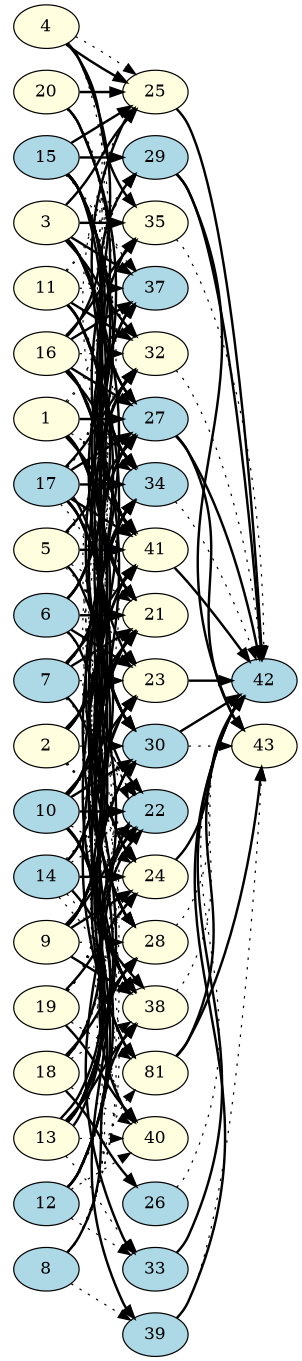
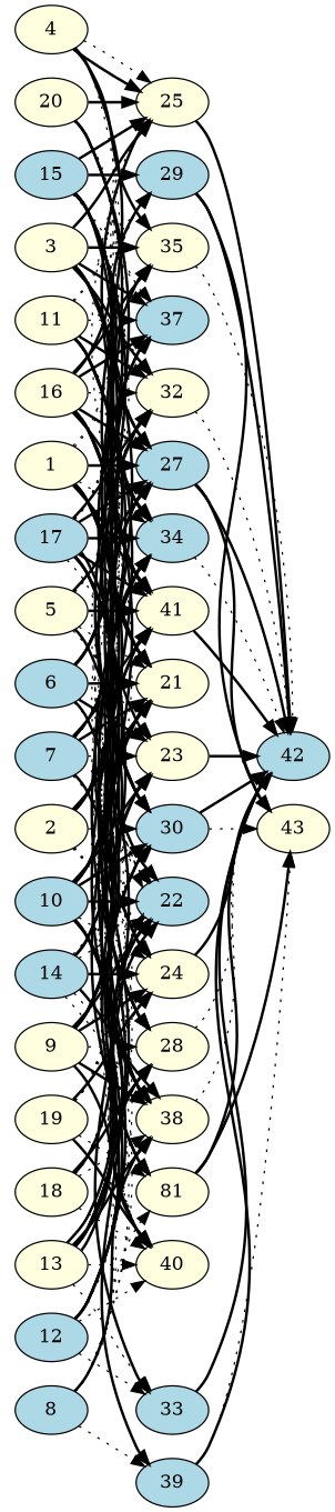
  digraph {
    rankdir=LR
    node [alpha=0.09 fillcolor=lightyellow style=filled]
    edge [style=bold]
    1 [alpha=0.03 expect_size=9485506204979430]
    21 [alpha=0.06 expect_size=308643144461713408000]
    24 [alpha=0.12 expect_size=34488748515262464000]
    27 [alpha=0.07 expect_size=9219959049682944000 fillcolor=lightblue]
    28 [alpha=0.03 expect_size=523776174984301120]
    29 [alpha=0.17 expect_size=1550243225443237888000 fillcolor=lightblue]
    34 [alpha=0.05 expect_size=23958158826669080576 fillcolor=lightblue]
    37 [alpha=0.16 expect_size=235766486698937024512 fillcolor=lightblue]
    41 [alpha=0.02 expect_size=43125174044515408]
    42 [alpha=0.07 expect_size=386835249215953792 fillcolor=lightblue]
    43 [alpha=0.18 expect_size=97829281991306784]
    2 [alpha=0.19 expect_size=2219288718173576101888]
    30 [alpha=0.01 expect_size=5412084969884343 fillcolor=lightblue]
    38 [alpha=0.15 expect_size=804658464741556480]
    3 [alpha=0.04 expect_size=28067033522820340]
    22 [alpha=0.11 expect_size=64193680631217912 fillcolor=lightblue]
    25 [alpha=0.13 expect_size=7647626123471142]
    32 [alpha=0.06 expect_size=2149915389763518464000]
    35 [alpha=0.12 expect_size=1887303423317926656]
    40 [alpha=0.18 expect_size=539088807457325888]
    4 [alpha=0.13 expect_size=566386910805622784000]
    5 [alpha=0.03 expect_size=281048086156661088]
    23 [expect_size=725150674040985223168]
    n24 [expect_size=57428512761630949376 label=81]
    6 [alpha=0.10 expect_size=785741938183955584 fillcolor=lightblue]
    33 [expect_size=25849845898924785664 fillcolor=lightblue]
    7 [alpha=0.07 expect_size=13569887077016064 fillcolor=lightblue]
    8 [alpha=0.11 expect_size=14552925914529192 fillcolor=lightblue]
    39 [expect_size=280690844325266849792 fillcolor=lightblue]
    9 [alpha=0.11 expect_size=288537262434363712]
    10 [alpha=0.14 expect_size=813110231183495528448 fillcolor=lightblue]
    11 [alpha=0.07 expect_size=380951779243130944]
    12 [alpha=0.10 expect_size=1908411941091534592 fillcolor=lightblue]
    13 [alpha=0.04 expect_size=6181051604806656]
    14 [alpha=0.13 expect_size=1047968892311400576 fillcolor=lightblue]
    15 [alpha=0.13 expect_size=437291464536493129728 fillcolor=lightblue]
    16 [alpha=0.08 expect_size=859878644599450496]
    17 [alpha=0.02 expect_size=595888019914238976 fillcolor=lightblue]
    18 [alpha=0.02 expect_size=6114562928459342]
-   26 [alpha=0.16 expect_size=78310052671183126528 fillcolor=lightblue]
    19 [expect_size=16250994028558632]
    20 [alpha=0.19 expect_size=62853464244833222656]
    1 -> 21
    1 -> 24
    1 -> 27
    1 -> 28
    1 -> 29 [style=dotted]
    1 -> 34 [style=dotted]
    1 -> 37 [style=dotted]
    1 -> 41
    24 -> 42
    27 -> 42
    27 -> 43
    28 -> 42 [style=dotted]
    29 -> 42
    29 -> 43
    34 -> 42 [style=dotted]
    41 -> 42
    2 -> 21
    2 -> 24 [style=dotted]
    2 -> 27
    2 -> 28 [style=dotted]
    2 -> 34 [style=dotted]
    2 -> 37
    2 -> 30 [style=dotted]
    2 -> 38 [style=dotted]
    30 -> 42
    30 -> 43 [style=dotted]
    38 -> 42 [style=dotted]
    3 -> 27
    3 -> 28
    3 -> 34
    3 -> 37
    3 -> 41
    3 -> 22 [style=dotted]
    3 -> 25
    3 -> 32
    3 -> 35
    3 -> 40 [style=dotted]
    25 -> 42
    32 -> 42 [style=dotted]
    35 -> 42 [style=dotted]
    4 -> 27 [style=dotted]
    4 -> 41
    4 -> 25
    4 -> 25 [style=dotted]
    4 -> 32 [style=dotted]
    4 -> 35
    4 -> 40 [style=dotted]
    5 -> 21 [style=dotted]
    5 -> 27
    5 -> 41
    5 -> 38 [style=dotted]
    5 -> 32 [style=dotted]
    5 -> 35 [style=dotted]
    5 -> 23 [style=dotted]
    5 -> n24
    23 -> 42
    n24 -> 42
    n24 -> 43
    6 -> 21
    6 -> 24 [style=dotted]
    6 -> 22 [style=dotted]
    6 -> 25
    6 -> 32
    6 -> 35
    6 -> 23
    6 -> 33
    33 -> 42
    7 -> 21
    7 -> 24 [style=dotted]
    7 -> 34
    7 -> 37 [style=dotted]
    7 -> 41
    7 -> 38
    7 -> 22 [style=dotted]
    7 -> 32 [style=dotted]
    7 -> 23 [style=dotted]
    8 -> 21 [style=dotted]
    8 -> 24 [style=dotted]
    8 -> 28 [style=dotted]
    8 -> 41 [style=dotted]
    8 -> 38
    8 -> n24 [style=dotted]
    8 -> 39 [style=dotted]
    39 -> 42
    39 -> 43 [style=dotted]
    9 -> 21
    9 -> 24
    9 -> 28 [style=dotted]
    9 -> 34
    9 -> 41
    9 -> 30 [style=dotted]
    9 -> 38
    9 -> 22
+   9 -> 40
    9 -> 23
    10 -> 21
    10 -> 24 [style=dotted]
    10 -> 34
    10 -> 37 [style=dotted]
    10 -> 30
    10 -> 38
    10 -> 22
    10 -> 25 [style=dotted]
    10 -> 32
    10 -> 40
    10 -> 23
    10 -> 39
    11 -> 21
    11 -> 24
    11 -> 29 [style=dotted]
    11 -> 34 [style=dotted]
    11 -> 37 [style=dotted]
    11 -> 30 [style=dotted]
    11 -> 38
    11 -> 22 [style=dotted]
    11 -> 25 [style=dotted]
    11 -> 32
    12 -> 21
    12 -> 34 [style=dotted]
    12 -> 30
    12 -> 38 [style=dotted]
    12 -> 22 [style=dotted]
    12 -> 40 [style=dotted]
    12 -> 23
    12 -> 33 [style=dotted]
    13 -> 27 [style=dotted]
    13 -> 28
    13 -> 34
    13 -> 41
    13 -> 30
    13 -> 38
    13 -> 22
    13 -> 22
    13 -> 40 [style=dotted]
    13 -> 33 [style=dotted]
    14 -> 24
    14 -> 27
    14 -> 37
    14 -> 41 [style=dotted]
    14 -> 30 [style=dotted]
    14 -> 38 [style=dotted]
    14 -> 38
    14 -> 22 [style=dotted]
    14 -> n24 [style=dotted]
    15 -> 27
    15 -> 29
    15 -> 34
    15 -> 37 [style=dotted]
    15 -> 41
    15 -> 30
    15 -> 38
    15 -> 22 [style=dotted]
    15 -> 25
    15 -> 32 [style=dotted]
    15 -> 23
    16 -> 21
    16 -> 24 [style=dotted]
    16 -> 27
    16 -> 29
    16 -> 34
    16 -> 37
    16 -> 41 [style=dotted]
    16 -> 30
    16 -> 22 [style=dotted]
    16 -> 32 [style=dotted]
    16 -> 35
    16 -> n24
    17 -> 27
    17 -> 28
    17 -> 29 [style=dotted]
    17 -> 34
    17 -> 37 [style=dotted]
    17 -> 41
    17 -> 30
    17 -> 38
    17 -> 22 [style=dotted]
    17 -> 22
    17 -> 32
    17 -> 35 [style=dotted]
    18 -> 24 [style=dotted]
    18 -> 27 [style=dotted]
    18 -> 28
    18 -> 41 [style=dotted]
    18 -> 30 [style=dotted]
    18 -> 38 [style=dotted]
    18 -> 22
    18 -> 32 [style=dotted]
    18 -> 40 [style=dotted]
-   18 -> 26
-   26 -> 42 [style=dotted]
    19 -> 24
    19 -> 27 [style=dotted]
    19 -> 41 [style=dotted]
    19 -> 30 [style=dotted]
    19 -> 22 [style=dotted]
    19 -> 40
    19 -> n24 [style=dotted]
    20 -> 21
    20 -> 27 [style=dotted]
    20 -> 34 [style=dotted]
    20 -> 37 [style=dotted]
    20 -> 41 [style=dotted]
    20 -> 30
    20 -> 25
  }
